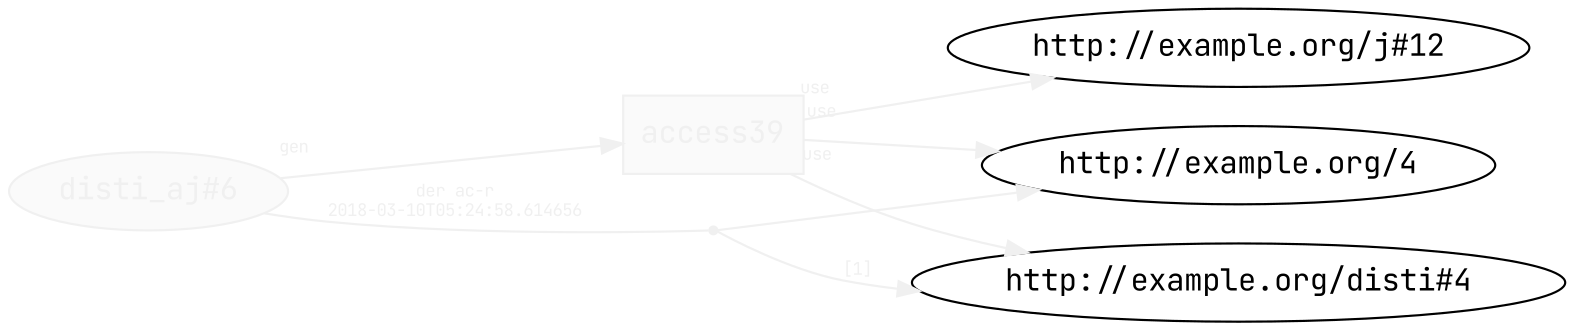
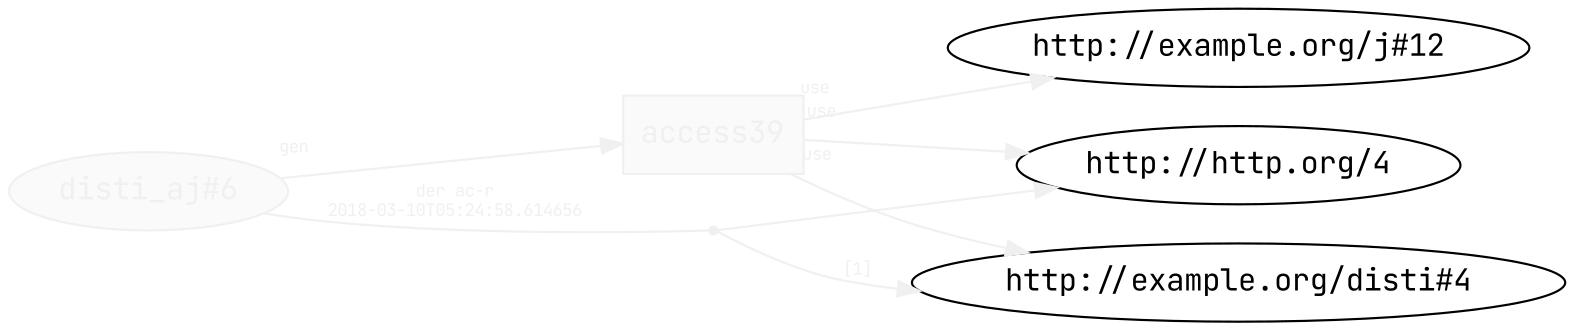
  digraph {
    rankdir=LR
    fontname="JetBrains Mono"
    node [fontname="JetBrains Mono"]
    edge [color="#F0F0F0" fontcolor="#F0F0F0" labelangle=60.0 labeldistance=1.5 labelfontsize=8 rotation=20 fontname="JetBrains Mono"]
    n1 [color="#F0F0F0" fillcolor="#FAFAFA" fontcolor="#F0F0F0" label="disti_aj#6" style=filled]
    n2 [color="#F0F0F0" fillcolor="#FAFAFA" fontcolor="#F0F0F0" label=access39 shape=polygon sides=4 style=filled]
    bn0 [color="#F0F0F0" fontcolor="#F0F0F0" shape=point]
    "http://example.org/disti#4"
-   "http://example.org/4"
+   "http://example.org/4" [label="http://http.org/4"]
    "http://example.org/j#12"
    n1 -> n2 [taillabel=gen]
    n1 -> bn0 [angle=60.0 arrowhead=none distance=1.5 fontsize=8 label="der ac-r\n2018-03-10T05:24:58.614656" labelangle="" labeldistance="" labelfontsize=""]
    n2 -> "http://example.org/disti#4" [taillabel=use]
    n2 -> "http://example.org/4" [taillabel=use]
    n2 -> "http://example.org/j#12" [taillabel=use]
    bn0 -> "http://example.org/disti#4" [angle=60.0 distance=1.5 fontsize=8 label="[1]" labelangle="" labeldistance="" labelfontsize=""]
    bn0 -> "http://example.org/4" [labelangle="" labeldistance="" labelfontsize="" rotation=""]
  }
